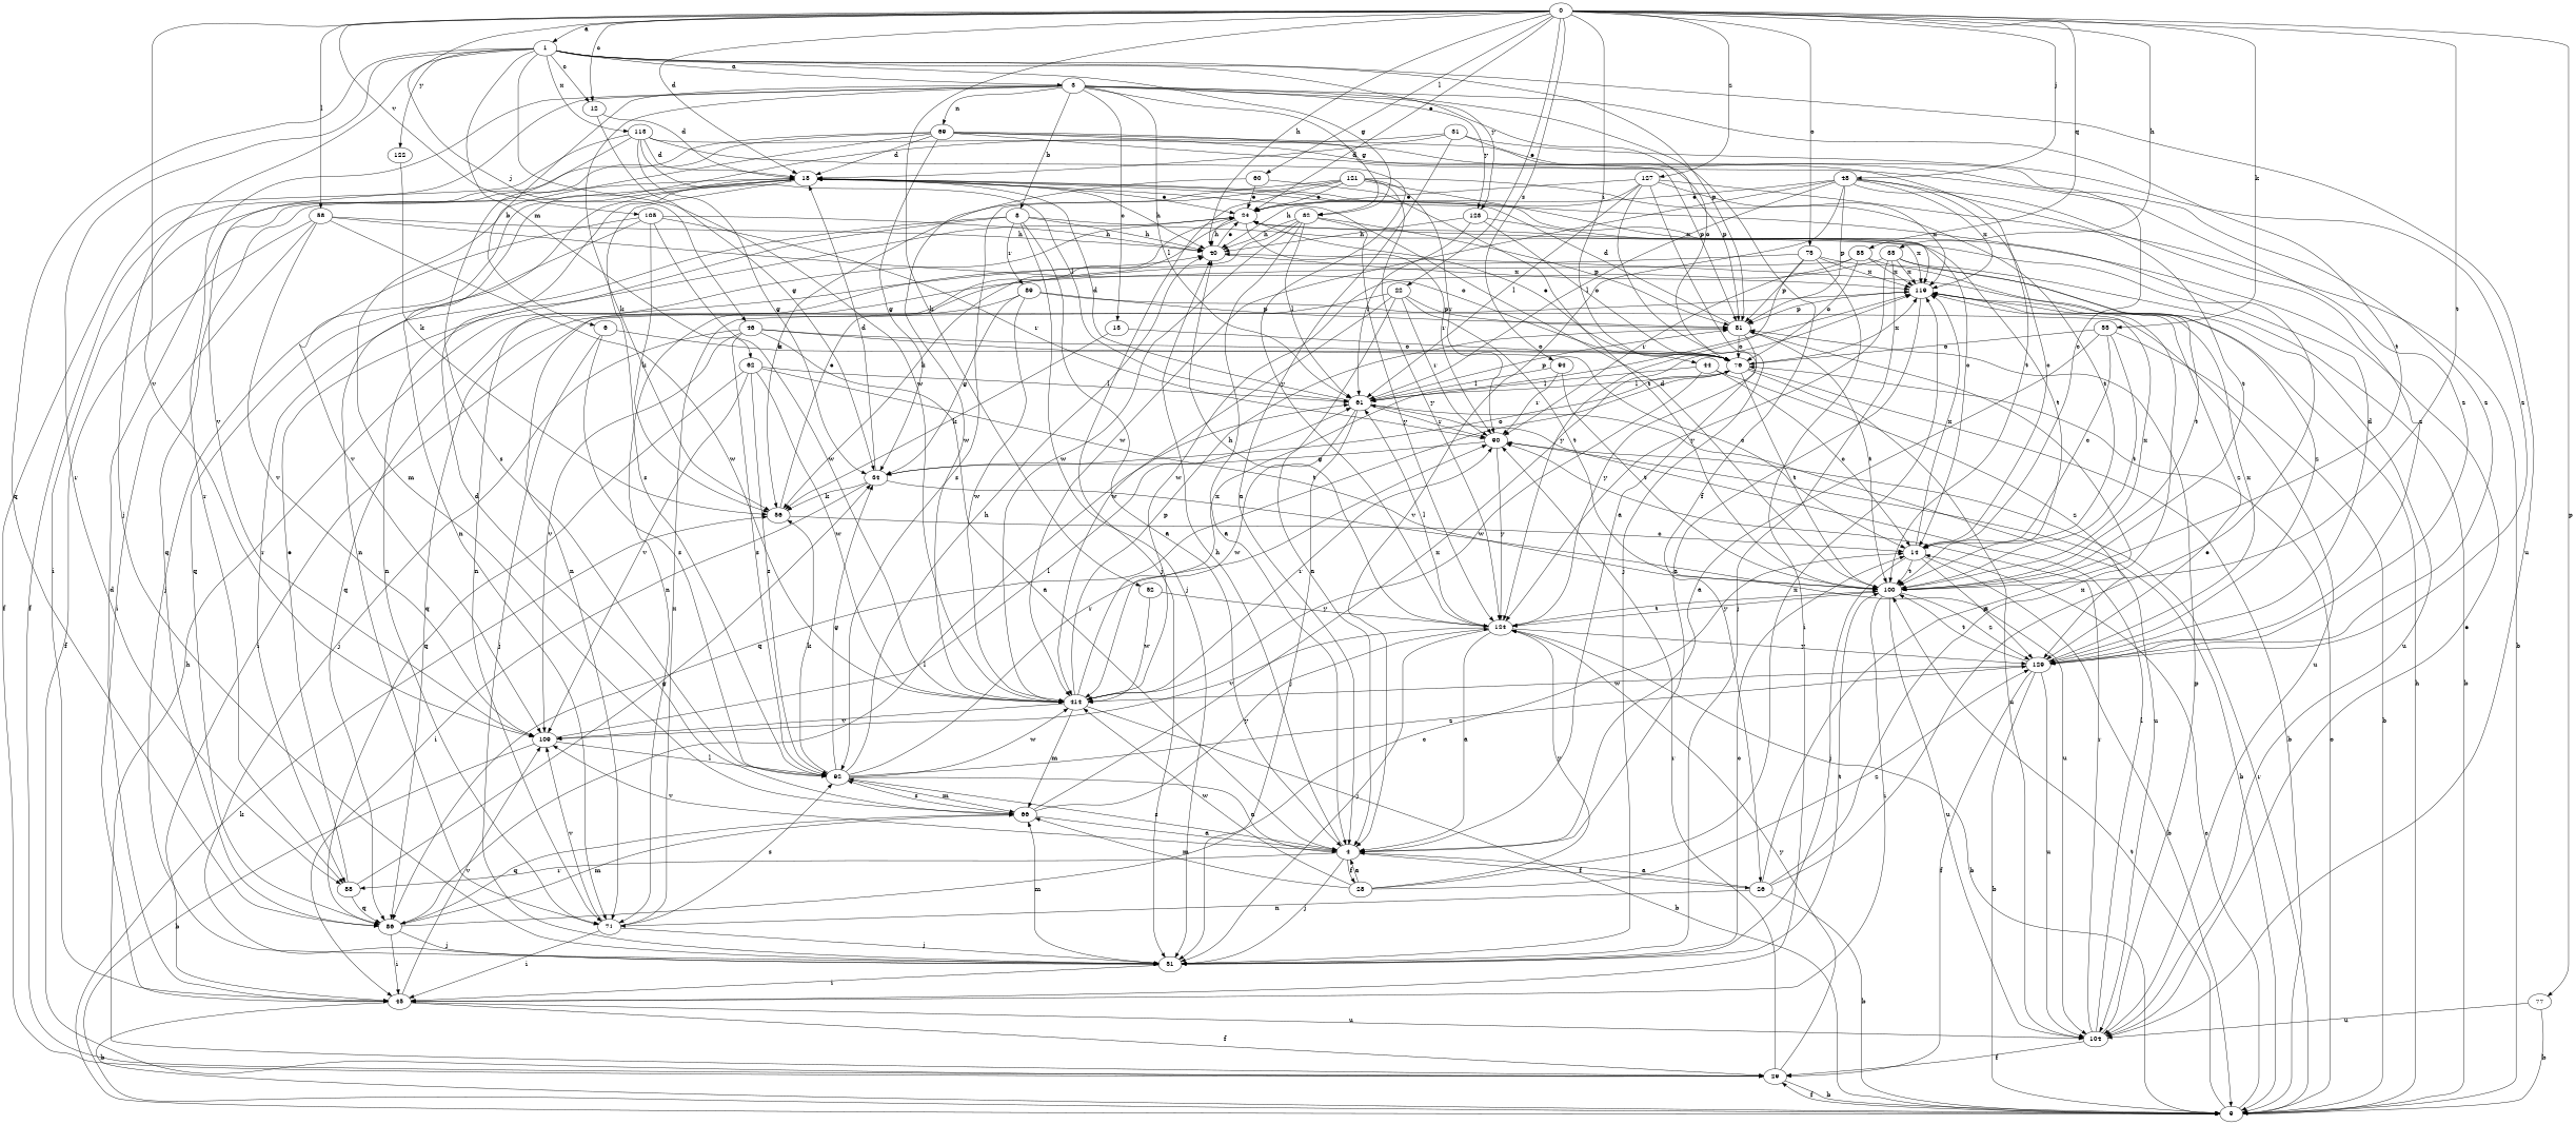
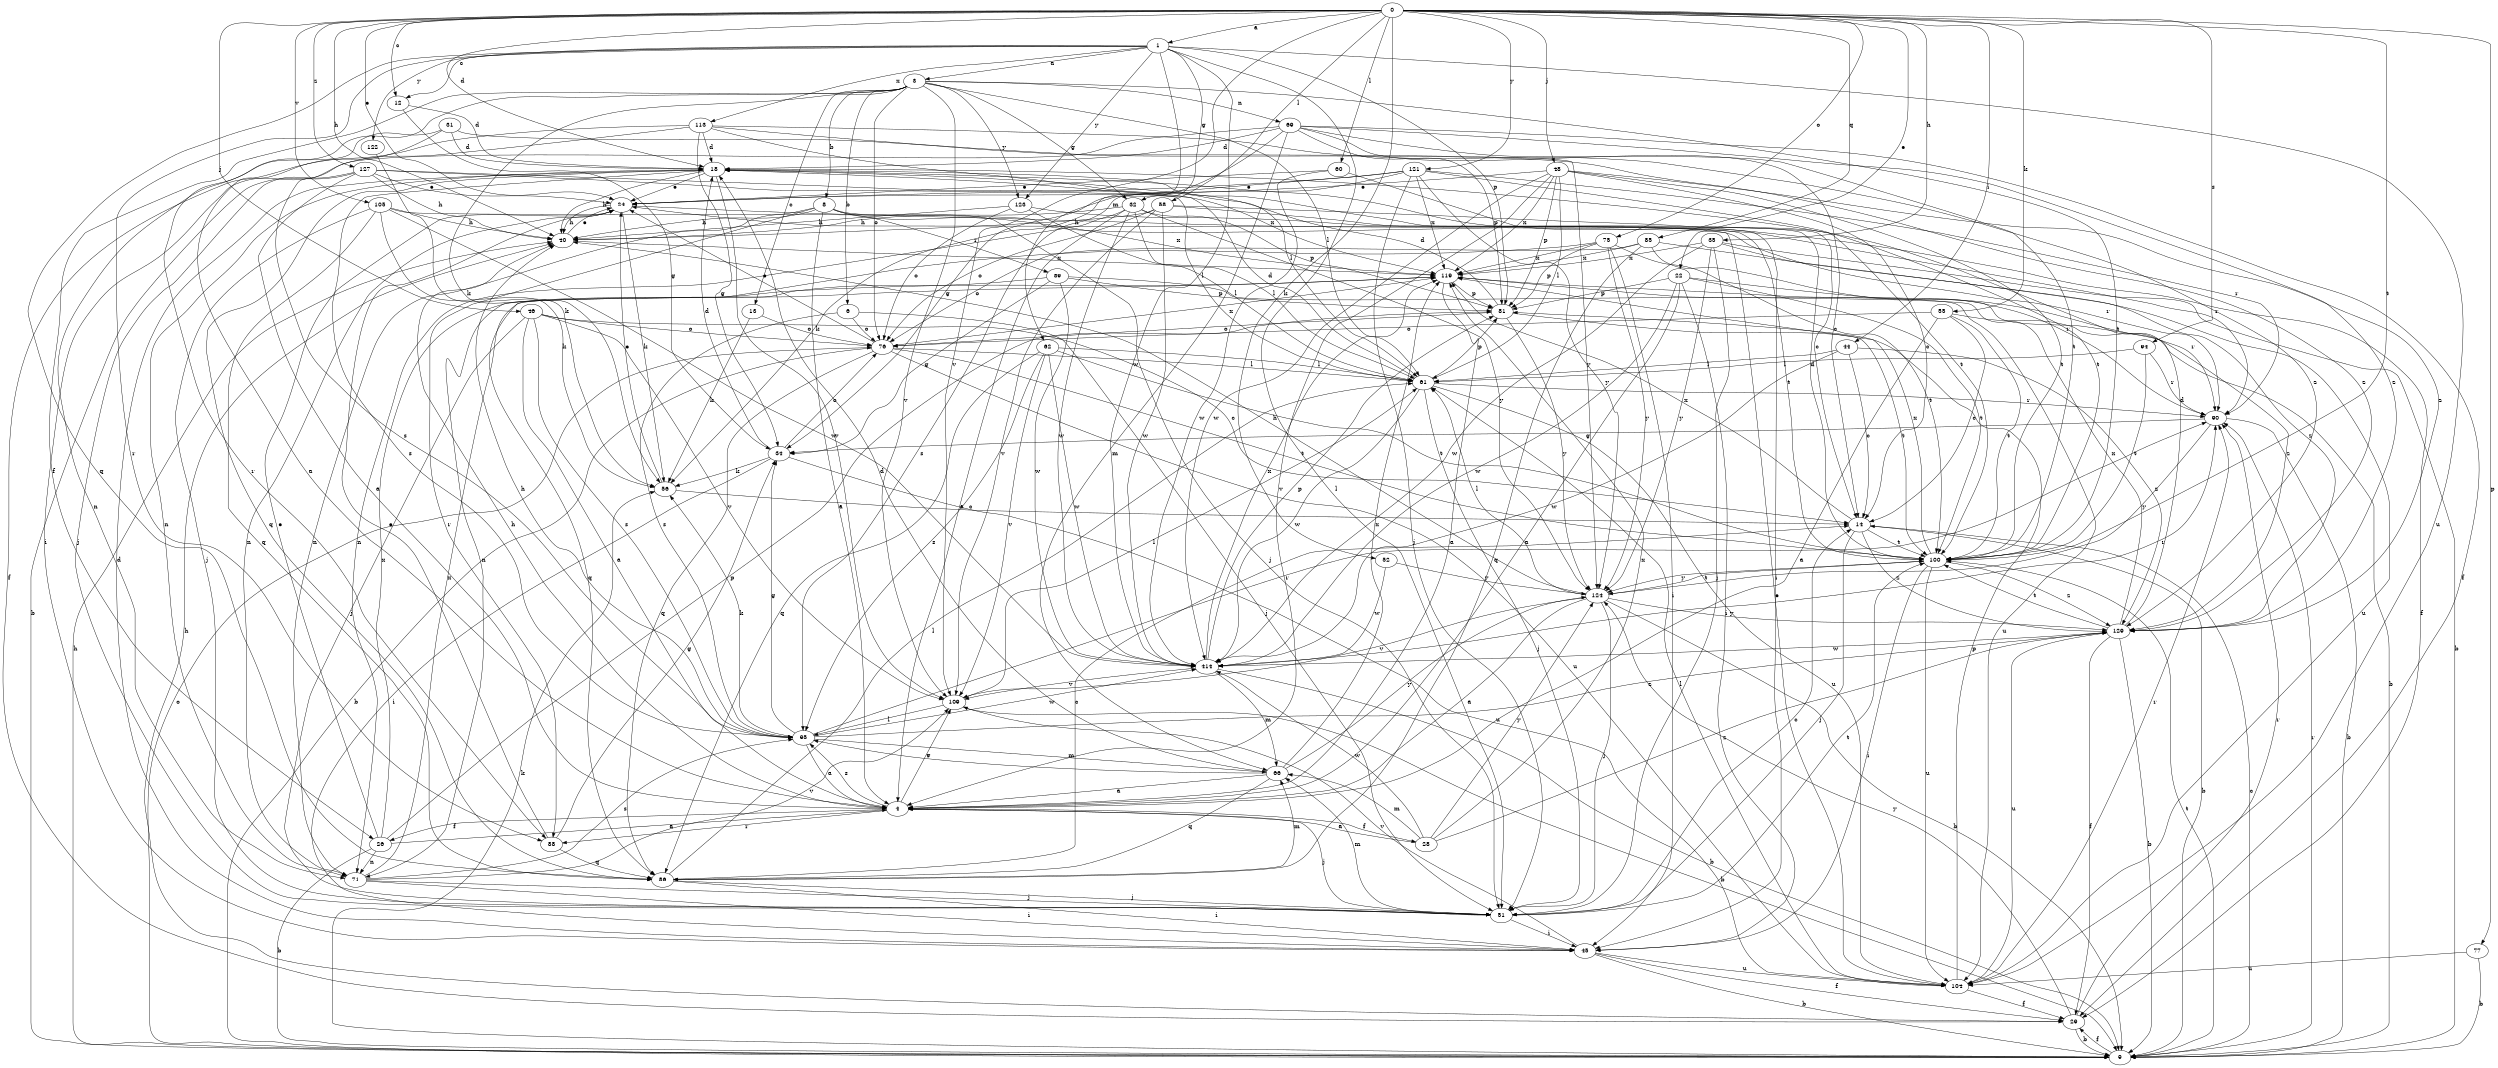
  strict digraph {
    0
    1
    12
    18
    22
    24
    35
    40
    44
    46
    48
    52
    55
    58
    60
    75
    77
    85
    94
    100
    105
    109
    121
    127
    3
    32
    51
    62
    81
    86
    88
    104
    n33 [label=414]
    n34 [label=113]
    122
    123
    34
-   95 [label=92]
+   95
    71
    14
    4
    45
    90
    56
    119
    9
    129
    124
    61
    76
    29
    66
    6
    8
    13
    26
    69
    31
    89
    28
    0 -> 1 [label=a]
    0 -> 12 [label=c]
    0 -> 18 [label=d]
    0 -> 22 [label=e]
    0 -> 24 [label=e]
    0 -> 35 [label=h]
    0 -> 40 [label=h]
    0 -> 44 [label=i]
    0 -> 46 [label=j]
    0 -> 48 [label=j]
    0 -> 52 [label=k]
    0 -> 55 [label=k]
    0 -> 58 [label=l]
    0 -> 60 [label=l]
    0 -> 75 [label=o]
    0 -> 77 [label=p]
    0 -> 85 [label=q]
    0 -> 94 [label=s]
    0 -> 100 [label=t]
    0 -> 105 [label=v]
    0 -> 109 [label=v]
+   0 -> 121 [label=y]
    0 -> 127 [label=z]
    1 -> 12 [label=c]
    1 -> 3 [label=a]
    1 -> 32 [label=g]
-   1 -> 51 [label=j]
+   1 -> 51 [label=l]
    1 -> 62 [label=m]
    1 -> 81 [label=p]
    1 -> 86 [label=q]
    1 -> 88 [label=r]
    1 -> 104 [label=u]
    1 -> n33 [label=w]
    1 -> n34 [label=x]
    1 -> 122 [label=y]
    1 -> 123 [label=y]
    12 -> 18 [label=d]
    12 -> 34 [label=g]
    18 -> 24 [label=e]
    18 -> 40 [label=h]
    18 -> 109 [label=v]
    18 -> 86 [label=q]
    18 -> 95 [label=s]
    18 -> 71 [label=n]
    18 -> 14 [label=c]
    22 -> 100 [label=t]
    22 -> 81 [label=p]
    22 -> n33 [label=w]
    22 -> 4 [label=a]
    22 -> 45 [label=i]
    22 -> 90 [label=r]
    24 -> 40 [label=h]
    24 -> 71 [label=n]
    24 -> 90 [label=r]
    24 -> 56 [label=k]
    35 -> 51 [label=j]
    35 -> n33 [label=w]
    35 -> 119 [label=x]
    35 -> 9 [label=b]
    35 -> 129 [label=z]
    35 -> 124 [label=y]
    40 -> 24 [label=e]
    40 -> 119 [label=x]
    44 -> n33 [label=w]
    44 -> 14 [label=c]
    44 -> 129 [label=z]
    44 -> 61 [label=l]
    46 -> 109 [label=v]
    46 -> 51 [label=j]
    46 -> 95 [label=s]
    46 -> 14 [label=c]
    46 -> 4 [label=a]
    46 -> 76 [label=o]
    48 -> 24 [label=e]
    48 -> 100 [label=t]
    48 -> 81 [label=p]
    48 -> n33 [label=w]
    48 -> 14 [label=c]
    48 -> 4 [label=v]
    48 -> 119 [label=x]
    48 -> 129 [label=z]
    48 -> 61 [label=l]
    52 -> n33 [label=w]
    52 -> 124 [label=y]
    55 -> 100 [label=t]
    55 -> 14 [label=c]
    55 -> 4 [label=a]
    55 -> 9 [label=b]
    55 -> 76 [label=o]
    58 -> 40 [label=h]
    58 -> 109 [label=v]
    58 -> n33 [label=w]
    58 -> 45 [label=i]
    58 -> 76 [label=o]
    58 -> 29 [label=f]
    60 -> 24 [label=e]
    60 -> 100 [label=t]
    60 -> n33 [label=w]
    75 -> 100 [label=t]
    75 -> 81 [label=p]
    75 -> 71 [label=n]
    75 -> 45 [label=i]
    75 -> 119 [label=x]
    75 -> 124 [label=y]
    77 -> 104 [label=u]
    77 -> 9 [label=b]
    85 -> 86 [label=q]
    85 -> 104 [label=u]
    85 -> 90 [label=r]
    85 -> 119 [label=x]
    85 -> 76 [label=o]
    94 -> 100 [label=t]
    94 -> 90 [label=r]
    94 -> 61 [label=l]
    100 -> 18 [label=d]
    100 -> 104 [label=u]
    100 -> 45 [label=i]
    100 -> 119 [label=x]
    100 -> 129 [label=z]
    100 -> 124 [label=y]
    105 -> 40 [label=h]
    105 -> 51 [label=j]
    105 -> 86 [label=q]
    105 -> n33 [label=w]
    105 -> 90 [label=r]
    105 -> 56 [label=k]
    109 -> 95 [label=l]
    109 -> 9 [label=b]
    109 -> 61 [label=l]
    121 -> 24 [label=e]
    121 -> 100 [label=t]
    121 -> 51 [label=j]
    121 -> 95 [label=s]
    121 -> 90 [label=r]
    121 -> 56 [label=k]
    121 -> 119 [label=x]
    121 -> 124 [label=y]
    127 -> 24 [label=e]
    127 -> 40 [label=h]
    127 -> 51 [label=j]
    127 -> 4 [label=a]
    127 -> 119 [label=x]
    127 -> 9 [label=b]
    127 -> 61 [label=l]
    3 -> 100 [label=t]
    3 -> 109 [label=v]
    3 -> 32 [label=g]
    3 -> 88 [label=r]
    3 -> 123 [label=y]
    3 -> 56 [label=k]
    3 -> 61 [label=l]
    3 -> 76 [label=o]
    3 -> 6 [label=b]
    3 -> 8 [label=b]
    3 -> 13 [label=c]
    3 -> 26 [label=f]
    3 -> 69 [label=n]
    32 -> 40 [label=h]
    32 -> 81 [label=p]
    32 -> n33 [label=w]
    32 -> 71 [label=n]
    32 -> 4 [label=a]
    32 -> 124 [label=y]
    32 -> 61 [label=l]
    51 -> 100 [label=t]
    51 -> 14 [label=c]
    51 -> 45 [label=i]
    51 -> 66 [label=m]
    62 -> 100 [label=t]
    62 -> 109 [label=v]
    62 -> 86 [label=q]
    62 -> n33 [label=w]
    62 -> 95 [label=s]
    62 -> 61 [label=l]
    81 -> 18 [label=d]
    81 -> 100 [label=t]
    81 -> 124 [label=y]
    81 -> 76 [label=o]
    86 -> 51 [label=j]
    86 -> 14 [label=c]
    86 -> 45 [label=i]
    86 -> 61 [label=l]
    86 -> 66 [label=m]
    88 -> 24 [label=e]
    88 -> 86 [label=q]
    88 -> 34 [label=g]
    104 -> 24 [label=e]
    104 -> 81 [label=p]
    104 -> 90 [label=r]
    104 -> 61 [label=l]
    104 -> 29 [label=f]
    n33 -> 109 [label=v]
    n33 -> 81 [label=p]
    n33 -> 90 [label=r]
    n33 -> 119 [label=x]
    n33 -> 9 [label=b]
    n33 -> 66 [label=m]
    n34 -> 18 [label=d]
    n34 -> 34 [label=g]
    n34 -> 95 [label=s]
    n34 -> 129 [label=z]
    n34 -> 124 [label=y]
    n34 -> 61 [label=l]
    n34 -> 29 [label=f]
    122 -> 56 [label=k]
    123 -> 40 [label=h]
    123 -> 100 [label=t]
    123 -> 61 [label=l]
    123 -> 76 [label=o]
    34 -> 18 [label=d]
    34 -> 104 [label=u]
    34 -> 45 [label=i]
    34 -> 56 [label=k]
    34 -> 76 [label=o]
    95 -> 40 [label=h]
    95 -> n33 [label=w]
    95 -> 34 [label=g]
    95 -> 4 [label=a]
    95 -> 90 [label=r]
    95 -> 56 [label=k]
    95 -> 129 [label=z]
    95 -> 66 [label=m]
    71 -> 109 [label=v]
    71 -> 51 [label=j]
    71 -> 95 [label=s]
    71 -> 45 [label=i]
    71 -> 119 [label=x]
    14 -> 100 [label=t]
    14 -> 51 [label=j]
    14 -> 119 [label=x]
    14 -> 9 [label=b]
    14 -> 129 [label=z]
    4 -> 40 [label=h]
    4 -> 109 [label=v]
    4 -> 51 [label=j]
    4 -> 88 [label=r]
    4 -> 95 [label=s]
    4 -> 26 [label=f]
    4 -> 28 [label=f]
    45 -> 18 [label=d]
    45 -> 109 [label=v]
    45 -> 104 [label=u]
    45 -> 9 [label=b]
    45 -> 29 [label=f]
    90 -> 34 [label=g]
    90 -> 9 [label=b]
    90 -> 124 [label=y]
    56 -> 24 [label=e]
    56 -> 14 [label=c]
    119 -> 81 [label=p]
    119 -> 4 [label=a]
    119 -> 129 [label=z]
    9 -> 40 [label=h]
    9 -> 100 [label=t]
    9 -> 14 [label=c]
    9 -> 90 [label=r]
    9 -> 56 [label=k]
    9 -> 76 [label=o]
    9 -> 29 [label=f]
    129 -> 18 [label=d]
    129 -> 100 [label=t]
    129 -> 104 [label=u]
    129 -> n33 [label=w]
    129 -> 119 [label=x]
    129 -> 9 [label=b]
    129 -> 29 [label=f]
    124 -> 40 [label=h]
    124 -> 100 [label=t]
    124 -> 109 [label=v]
    124 -> 51 [label=j]
    124 -> 4 [label=a]
    124 -> 9 [label=b]
    124 -> 129 [label=y]
    124 -> 61 [label=l]
    61 -> 18 [label=d]
    61 -> 51 [label=j]
    61 -> 81 [label=p]
    61 -> 104 [label=u]
    61 -> n33 [label=w]
    61 -> 90 [label=r]
    76 -> 24 [label=e]
    76 -> 100 [label=t]
    76 -> 86 [label=q]
    76 -> 104 [label=u]
    76 -> 119 [label=x]
    76 -> 9 [label=b]
    76 -> 61 [label=l]
    29 -> 40 [label=h]
    29 -> 90 [label=r]
    29 -> 9 [label=b]
    29 -> 124 [label=y]
    66 -> 18 [label=d]
    66 -> 86 [label=q]
    66 -> 95 [label=s]
    66 -> 4 [label=a]
    66 -> 119 [label=x]
    66 -> 124 [label=y]
    6 -> 51 [label=j]
    6 -> 95 [label=s]
    6 -> 76 [label=o]
    8 -> 40 [label=h]
    8 -> 51 [label=j]
    8 -> 88 [label=r]
    8 -> 71 [label=n]
    8 -> 4 [label=a]
    8 -> 119 [label=x]
    8 -> 89 [label=r]
    13 -> 56 [label=k]
    13 -> 76 [label=o]
    26 -> 24 [label=e]
    26 -> 81 [label=p]
    26 -> 71 [label=n]
    26 -> 4 [label=a]
    26 -> 119 [label=x]
    26 -> 9 [label=b]
    69 -> 18 [label=d]
    69 -> 100 [label=t]
    69 -> 81 [label=p]
    69 -> 34 [label=g]
    69 -> 14 [label=c]
    69 -> 45 [label=i]
    69 -> 129 [label=z]
    69 -> 29 [label=f]
    69 -> 66 [label=m]
    31 -> 18 [label=d]
-   31 -> 81 [label=p]
    31 -> 71 [label=n]
    31 -> 4 [label=a]
    31 -> 129 [label=z]
    89 -> 81 [label=p]
    89 -> 86 [label=q]
    89 -> 104 [label=u]
    89 -> n33 [label=w]
    89 -> 34 [label=g]
    28 -> n33 [label=w]
    28 -> 4 [label=a]
    28 -> 119 [label=x]
    28 -> 129 [label=z]
    28 -> 124 [label=y]
    28 -> 66 [label=m]
  }
